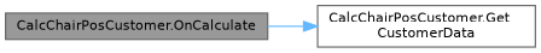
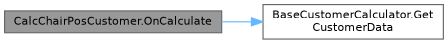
  digraph {
    rankdir=LR
    node [fontname=Helvetica fontsize=10 shape=box style=filled]
    n1 [color=gray40 fillcolor=grey60 fontcolor=black height=0.2 label="CalcChairPosCustomer.OnCalculate" width=0.4]
-   n2 [color=grey40 fillcolor=white height=0.2 label="CalcChairPosCustomer.Get\lCustomerData" width=0.4]
+   n2 [color=grey40 fillcolor=white height=0.2 label="BaseCustomerCalculator.Get\lCustomerData" width=0.4]
    n1 -> n2 [color=steelblue1 fontname=Helvetica fontsize=10 labelfontname=Helvetica labelfontsize=10 style=solid]
  }
